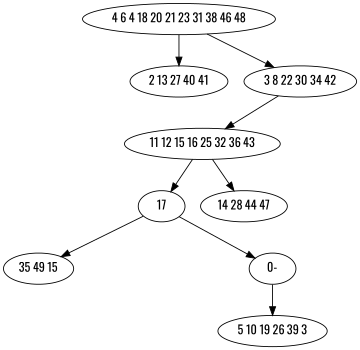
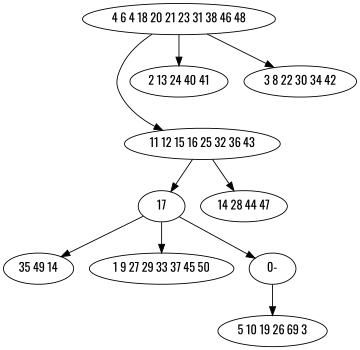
  digraph {
    fontname=Oswald
    node [fontname=Oswald]
    edge [fontname=Oswald]
    n1 [label="4 6 4 18 20 21 23 31 38 46 48"]
    n2 [label="11 12 15 16 25 32 36 43"]
-   n3 [label="2 13 27 40 41"]
+   n3 [label="2 13 24 40 41"]
    n4 [label="3 8 22 30 34 42"]
    n5 [label=17]
    n6 [label="14 28 44 47"]
-   n7 [label="35 49 15"]
+   n7 [label="35 49 14"]
+   n8 [label="1 9 27 29 33 37 45 50"]
    n9 [label="0-"]
-   n10 [label="5 10 19 26 39 3"]
-   n4 -> n2
+   n10 [label="5 10 19 26 69 3"]
+   n1 -> n2
    n1 -> n3
    n1 -> n4
    n2 -> n5
    n2 -> n6
    n5 -> n7
+   n5 -> n8
    n5 -> n9
    n9 -> n10
  }
